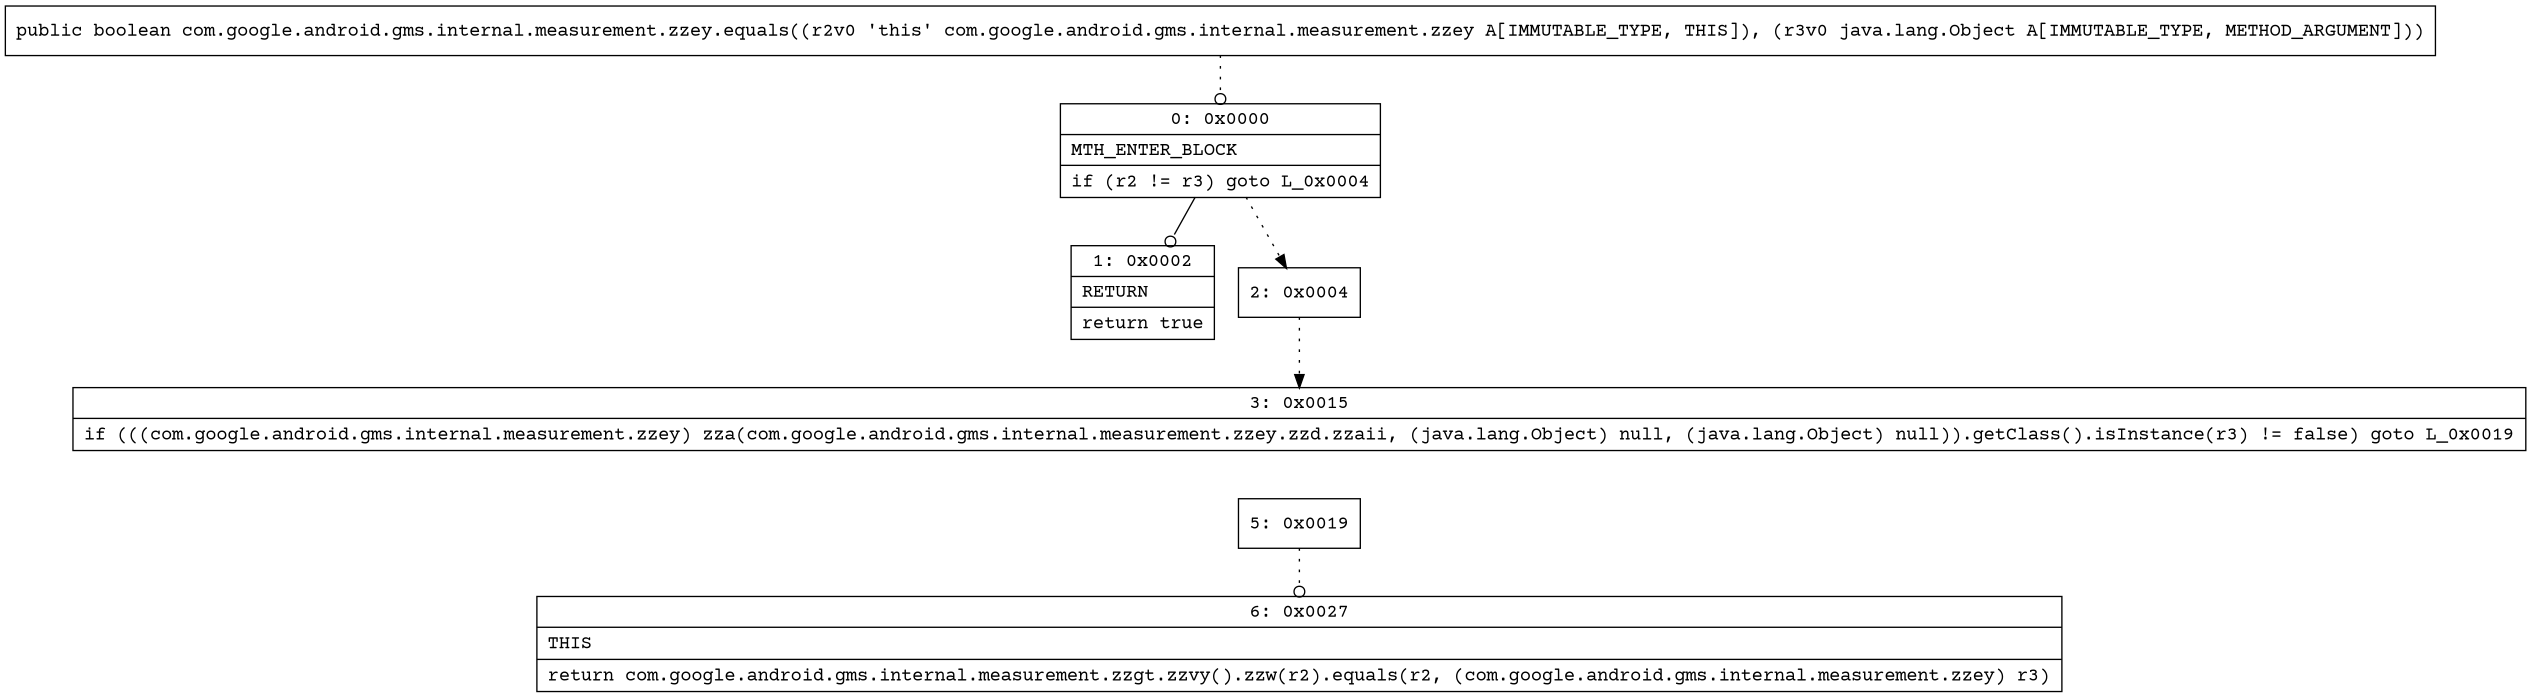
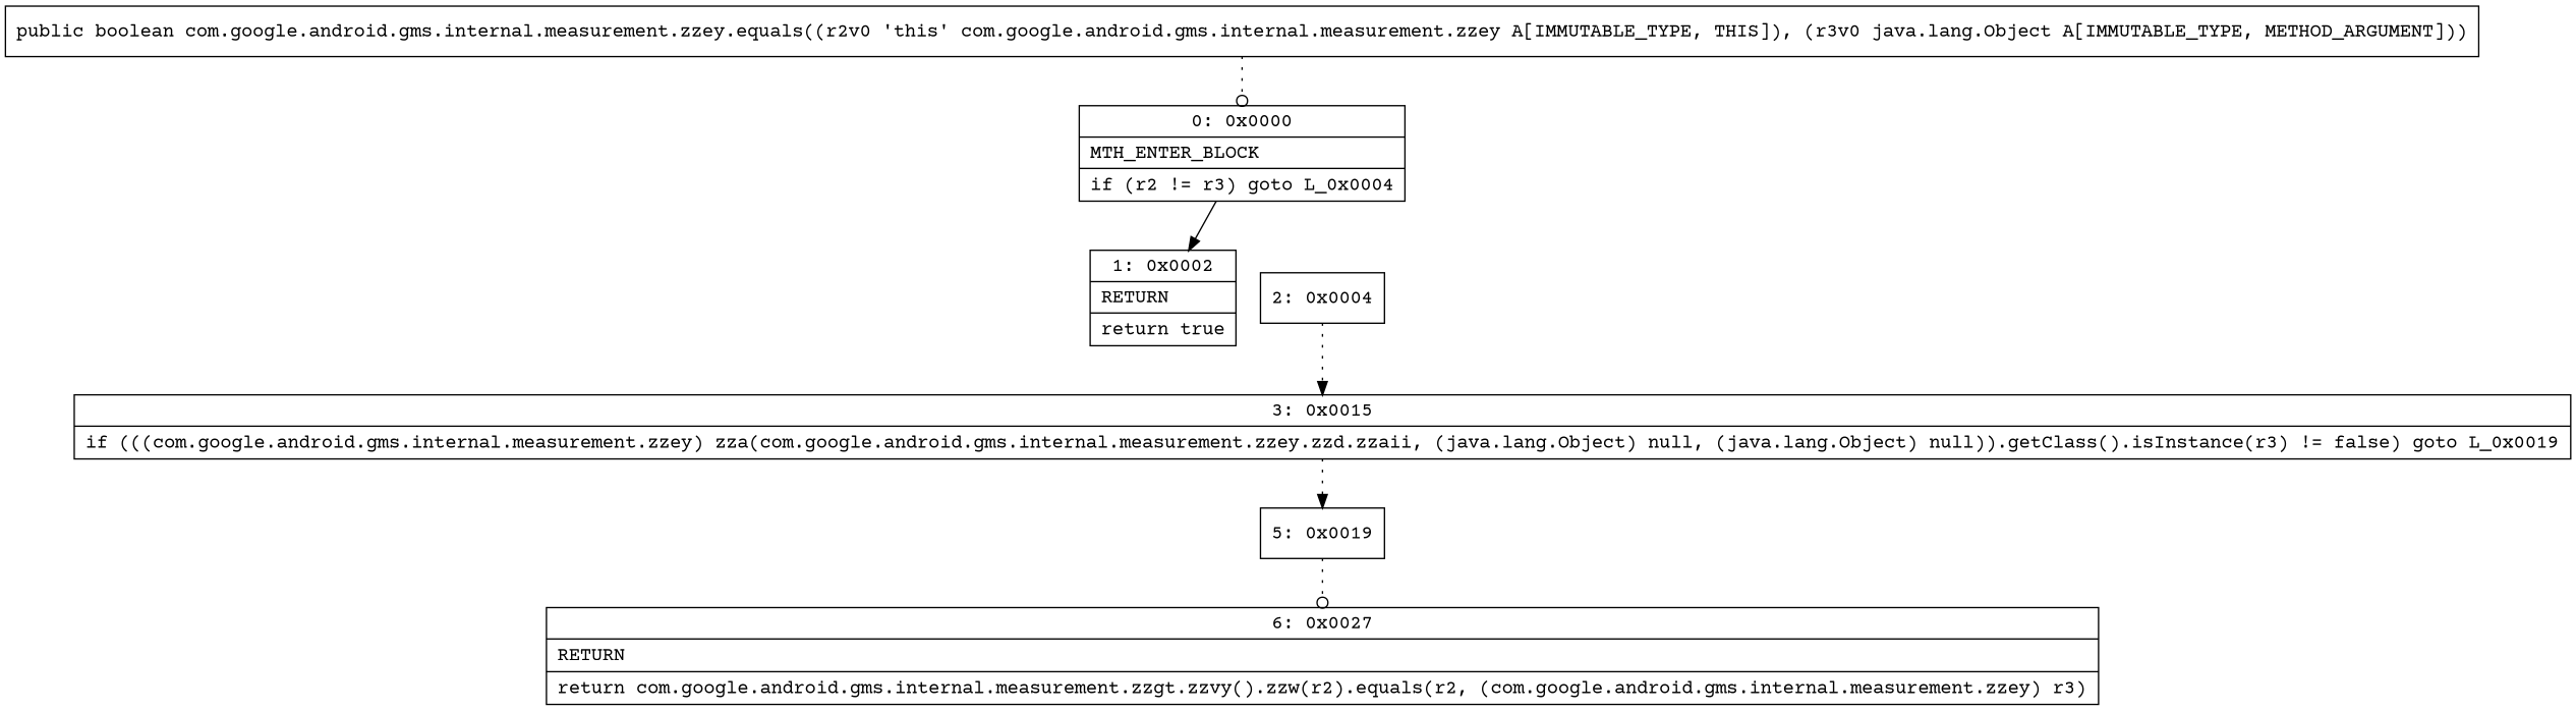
  digraph {
    fontname="Courier Prime"
    node [fontname="Courier Prime" shape=record]
    edge [arrowhead=normal fontname="Courier Prime" style=dotted]
    n1 [label="{0\:\ 0x0000|MTH_ENTER_BLOCK\l|if (r2 != r3) goto L_0x0004\l}"]
    n2 [label="{1\:\ 0x0002|RETURN\l|return true\l}"]
    n3 [label="{2\:\ 0x0004}"]
    n4 [label="{3\:\ 0x0015|if (((com.google.android.gms.internal.measurement.zzey) zza(com.google.android.gms.internal.measurement.zzey.zzd.zzaii, (java.lang.Object) null, (java.lang.Object) null)).getClass().isInstance(r3) != false) goto L_0x0019\l}"]
    n5 [label="{5\:\ 0x0019}"]
-   n6 [label="{6\:\ 0x0027|THIS\l|return com.google.android.gms.internal.measurement.zzgt.zzvy().zzw(r2).equals(r2, (com.google.android.gms.internal.measurement.zzey) r3)\l}"]
+   n6 [label="{6\:\ 0x0027|RETURN\l|return com.google.android.gms.internal.measurement.zzgt.zzvy().zzw(r2).equals(r2, (com.google.android.gms.internal.measurement.zzey) r3)\l}"]
    n7 [label="{public boolean com.google.android.gms.internal.measurement.zzey.equals((r2v0 'this' com.google.android.gms.internal.measurement.zzey A[IMMUTABLE_TYPE, THIS]), (r3v0 java.lang.Object A[IMMUTABLE_TYPE, METHOD_ARGUMENT])) }"]
-   n1 -> n2 [arrowhead=odot style=solid]
-   n1 -> n3
+   n1 -> n2 [style=solid]
    n3 -> n4
+   n4 -> n5
    n5 -> n6 [arrowhead=odot]
    n7 -> n1 [arrowhead=odot]
  }
